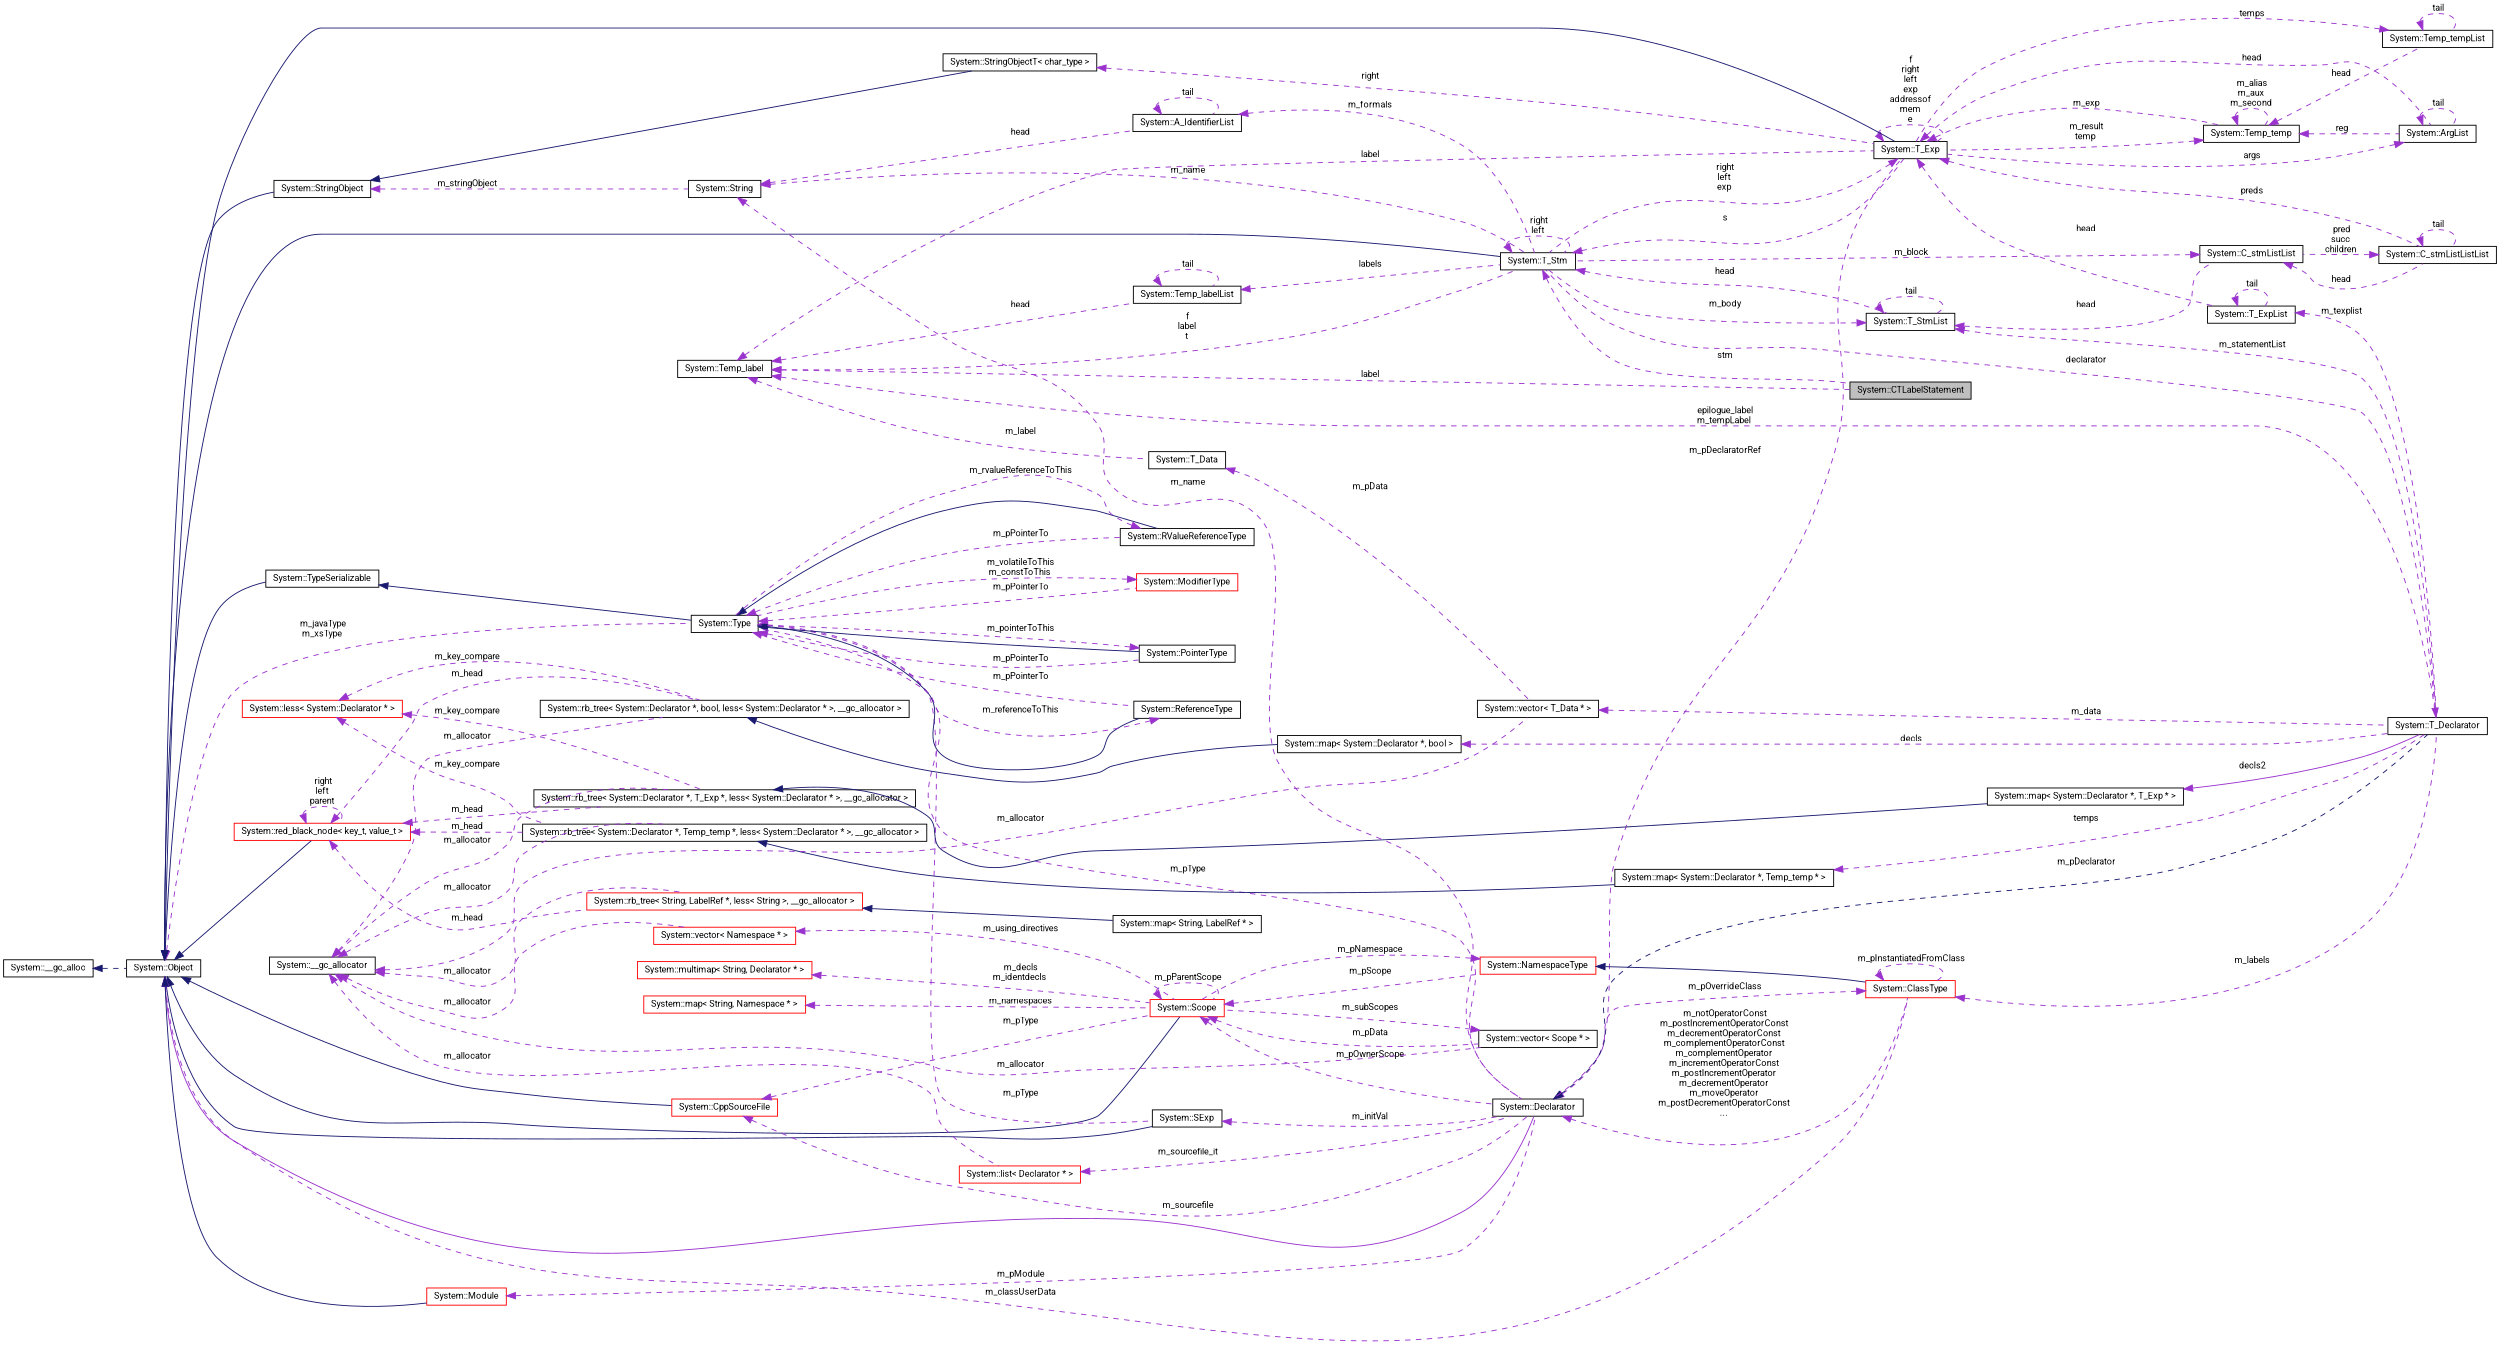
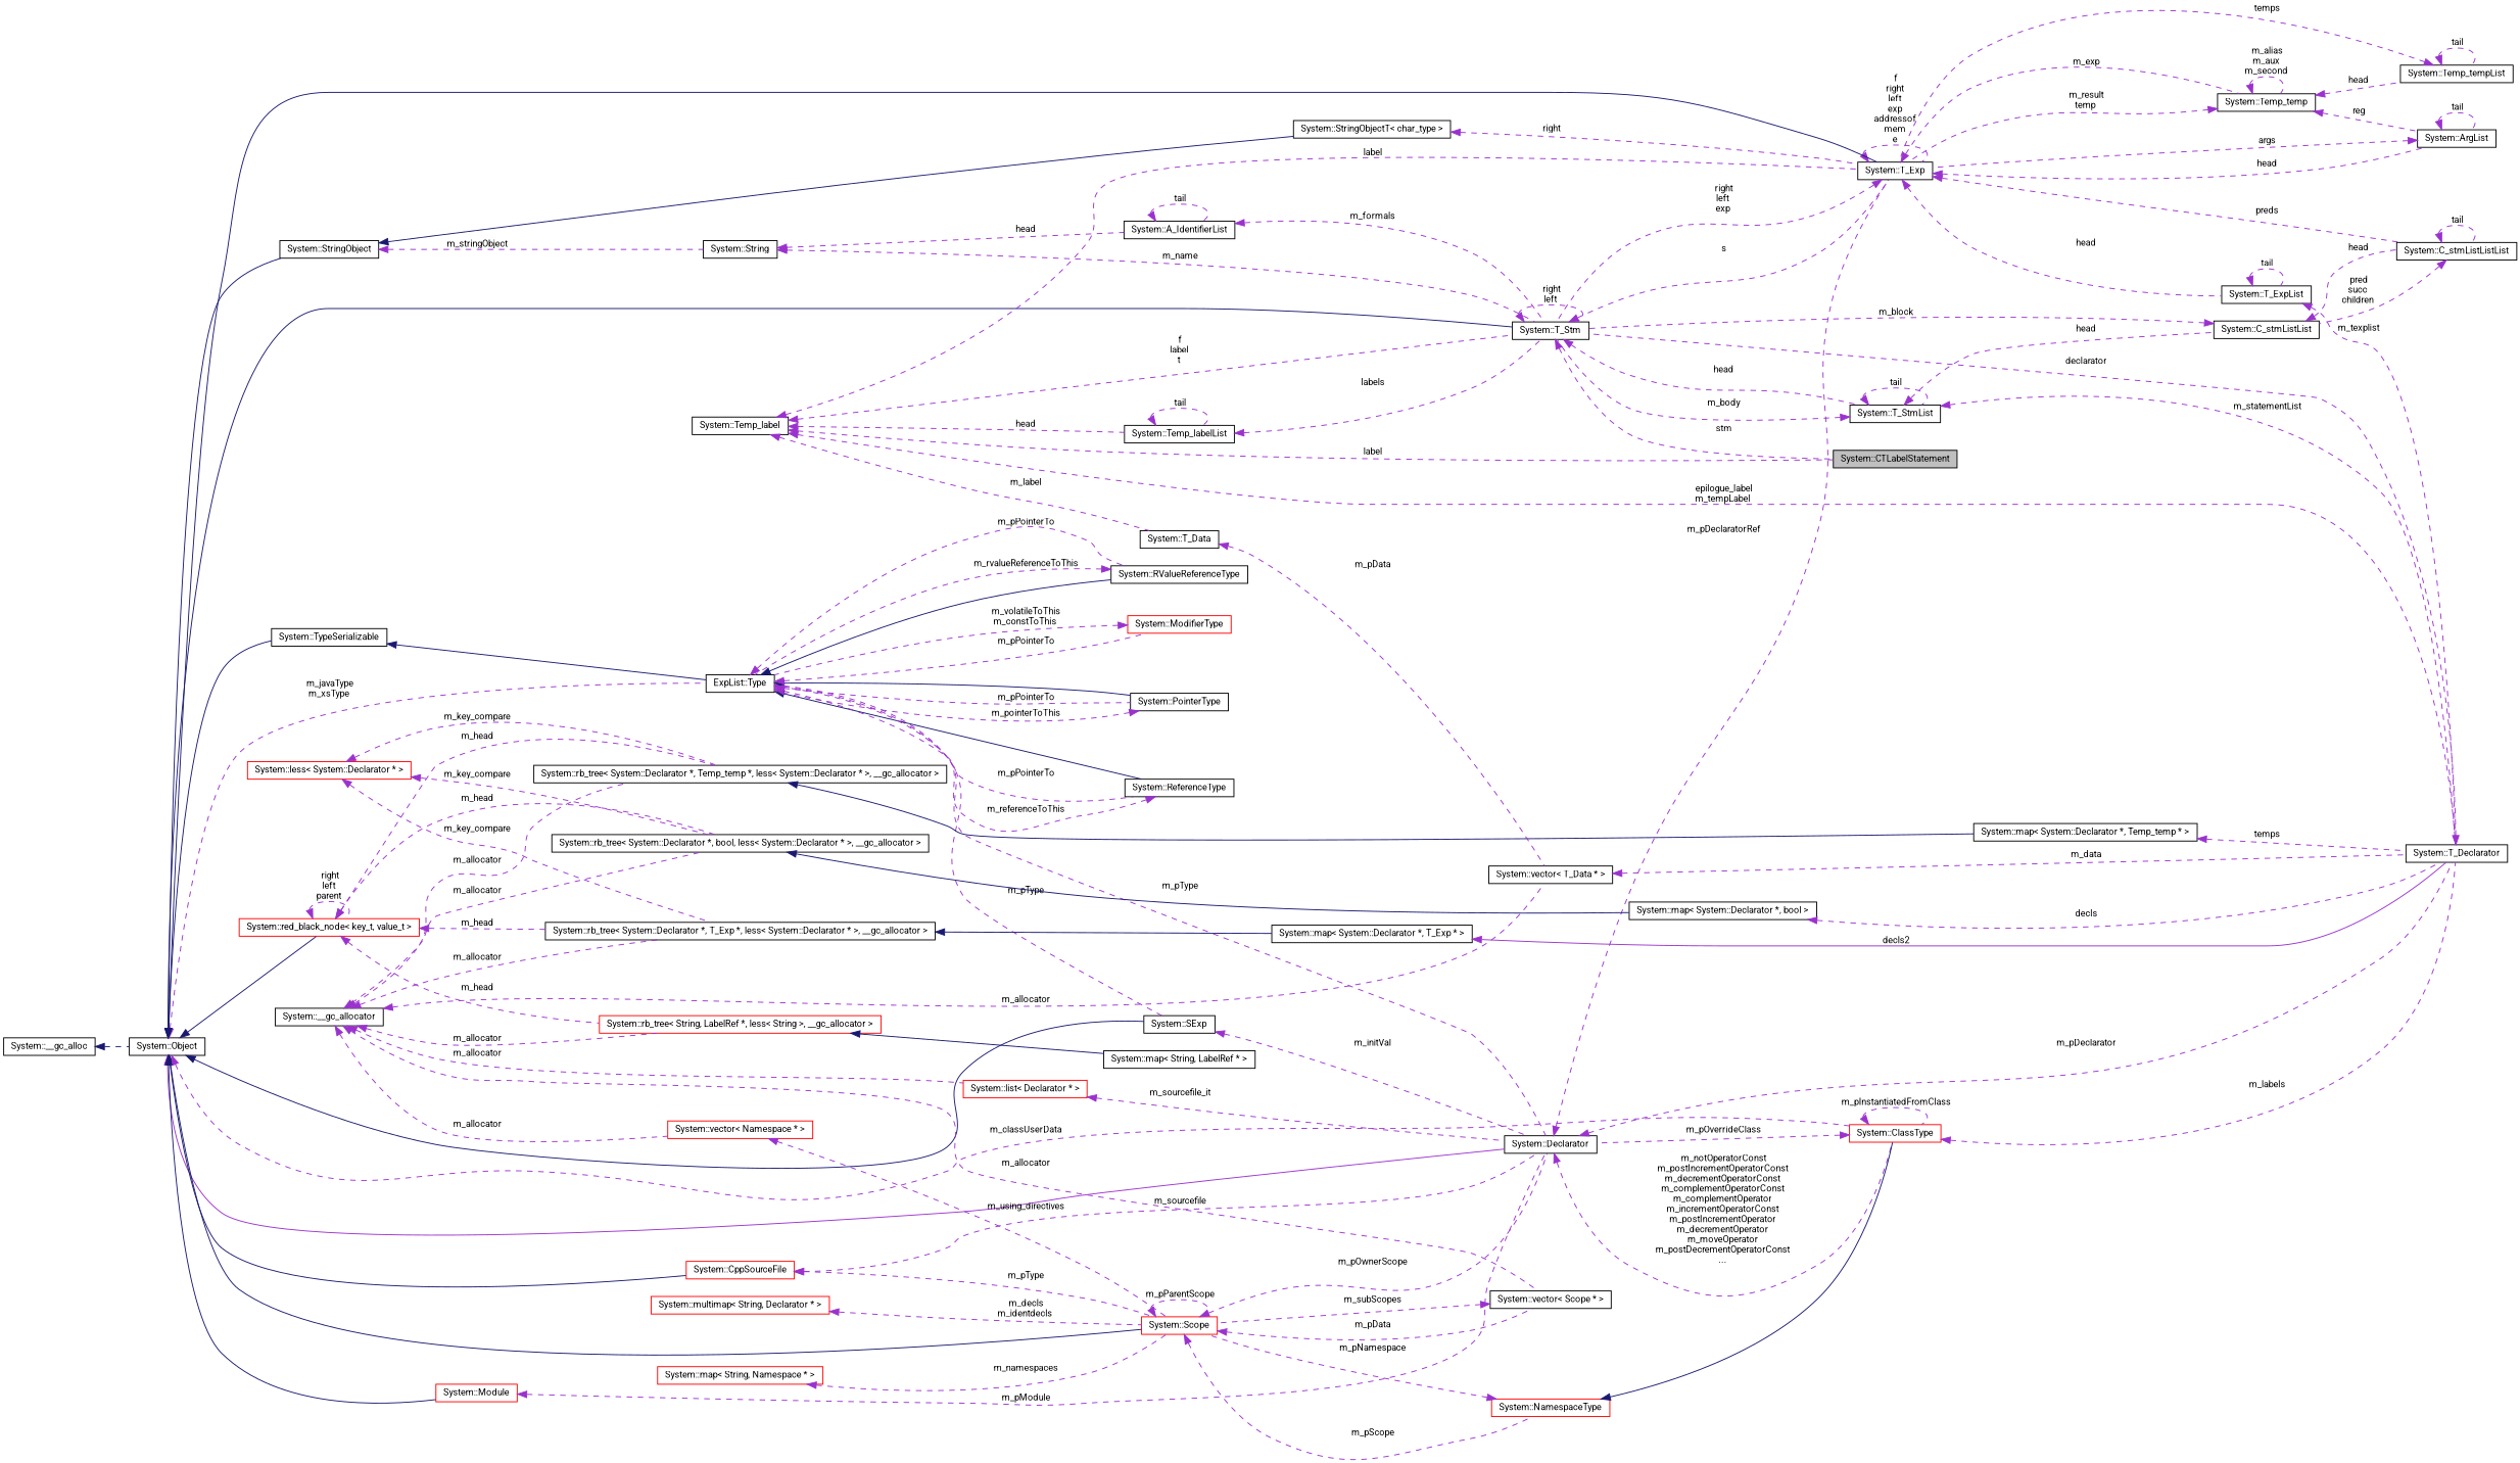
  digraph {
    fontname=Roboto
    rankdir=LR
    node [color=black fillcolor=white fontname=Roboto fontsize=10 shape=record style=filled]
    edge [color=darkorchid3 dir=back fontname=Roboto fontsize=10 labelfontname=Helvetica labelfontsize=10 style=dashed]
    n1 [fillcolor=grey75 fontcolor=black height=0.2 label="System::CTLabelStatement" width=0.4]
    n2 [height=0.2 label="System::T_Stm" width=0.4]
    n3 [height=0.2 label="System::T_StmList" width=0.4]
    n4 [height=0.2 label="System::T_Exp" width=0.4]
    n5 [height=0.2 label="System::T_Declarator" width=0.4]
    n6 [height=0.2 label="System::C_stmListList" width=0.4]
    n7 [height=0.2 label="System::T_ExpList" width=0.4]
    n8 [height=0.2 label="System::Temp_temp" width=0.4]
    n9 [height=0.2 label="System::ArgList" width=0.4]
    n10 [height=0.2 label="System::C_stmListListList" width=0.4]
    n11 [height=0.2 label="System::Object" width=0.4]
    n12 [color=red height=0.2 label="System::red_black_node\< key_t, value_t \>" width=0.4]
    n13 [height=0.2 label="System::Declarator" width=0.4]
-   n14 [height=0.2 label="System::Type" width=0.4]
+   n14 [height=0.2 label="ExpList::Type" width=0.4]
    n15 [height=0.2 label="System::TypeSerializable" width=0.4]
    n16 [color=red height=0.2 label="System::Scope" width=0.4]
    n17 [height=0.2 label="System::SExp" width=0.4]
    n18 [color=red height=0.2 label="System::CppSourceFile" width=0.4]
    n19 [color=red height=0.2 label="System::ClassType" width=0.4]
    n20 [height=0.2 label="System::StringObject" width=0.4]
    n21 [color=red height=0.2 label="System::Module" width=0.4]
    n22 [height=0.2 label="System::rb_tree\< System::Declarator *, bool, less\< System::Declarator * \>, __gc_allocator \>" width=0.4]
    n23 [height=0.2 label="System::rb_tree\< System::Declarator *, Temp_temp *, less\< System::Declarator * \>, __gc_allocator \>" width=0.4]
    n24 [color=red height=0.2 label="System::rb_tree\< String, LabelRef *, less\< String \>, __gc_allocator \>" width=0.4]
    n25 [height=0.2 label="System::rb_tree\< System::Declarator *, T_Exp *, less\< System::Declarator * \>, __gc_allocator \>" width=0.4]
    n26 [height=0.2 label="System::PointerType" width=0.4]
    n27 [height=0.2 label="System::ReferenceType" width=0.4]
    n28 [height=0.2 label="System::RValueReferenceType" width=0.4]
    n29 [color=red height=0.2 label="System::ModifierType" width=0.4]
    n30 [height=0.2 label="System::vector\< Scope * \>" width=0.4]
    n31 [color=red height=0.2 label="System::NamespaceType" width=0.4]
    n32 [height=0.2 label="System::String" width=0.4]
    n33 [height=0.2 label="System::StringObjectT\< char_type \>" width=0.4]
    n34 [height=0.2 label="System::__gc_alloc" width=0.4]
    n35 [height=0.2 label="System::Temp_labelList" width=0.4]
    n36 [height=0.2 label="System::Temp_label" width=0.4]
    n37 [height=0.2 label="System::T_Data" width=0.4]
    n38 [height=0.2 label="System::vector\< T_Data * \>" width=0.4]
    n39 [height=0.2 label="System::map\< System::Declarator *, bool \>" width=0.4]
    n40 [height=0.2 label="System::__gc_allocator" width=0.4]
    n41 [color=red height=0.2 label="System::vector\< Namespace * \>" width=0.4]
    n42 [color=red height=0.2 label="System::list\< Declarator * \>" width=0.4]
    n43 [height=0.2 label="System::map\< System::Declarator *, Temp_temp * \>" width=0.4]
    n44 [height=0.2 label="System::map\< String, LabelRef * \>" width=0.4]
    n45 [height=0.2 label="System::map\< System::Declarator *, T_Exp * \>" width=0.4]
    n46 [color=red height=0.2 label="System::less\< System::Declarator * \>" width=0.4]
    n47 [height=0.2 label="System::Temp_tempList" width=0.4]
    n48 [color=red height=0.2 label="System::multimap\< String, Declarator * \>" width=0.4]
    n49 [color=red height=0.2 label="System::map\< String, Namespace * \>" width=0.4]
    n50 [height=0.2 label="System::A_IdentifierList" width=0.4]
    n2 -> n1 [label=" stm"]
    n2 -> n2 [label=" right\nleft"]
    n2 -> n3 [label=" head"]
    n2 -> n4 [label=" s"]
    n3 -> n2 [label=" m_body"]
    n3 -> n3 [label=" tail"]
    n3 -> n5 [label=" m_statementList"]
    n3 -> n6 [label=" head"]
    n4 -> n2 [label=" right\nleft\nexp"]
    n4 -> n4 [label=" f\nright\nleft\nexp\naddressof\nmem\ne"]
    n4 -> n7 [label=" head"]
    n4 -> n8 [label=" m_exp"]
    n4 -> n9 [label=" head"]
    n4 -> n10 [label=" preds"]
    n5 -> n2 [label=" declarator"]
    n6 -> n2 [label=" m_block"]
    n6 -> n10 [label=" head"]
    n7 -> n5 [label=" m_texplist"]
    n7 -> n7 [label=" tail"]
    n8 -> n4 [label=" m_result\ntemp"]
    n8 -> n8 [label=" m_alias\nm_aux\nm_second"]
    n8 -> n9 [label=" reg"]
    n8 -> n47 [label=" head"]
    n9 -> n4 [label=" args"]
    n9 -> n9 [label=" tail"]
    n10 -> n6 [label=" pred\nsucc\nchildren"]
    n10 -> n10 [label=" tail"]
    n11 -> n2 [color=midnightblue style=solid]
    n11 -> n4 [color=midnightblue style=solid]
    n11 -> n12 [color=midnightblue style=solid]
    n11 -> n13 [style=solid]
    n11 -> n14 [label=" m_javaType\nm_xsType"]
    n11 -> n15 [color=midnightblue style=solid]
    n11 -> n16 [color=midnightblue style=solid]
    n11 -> n17 [color=midnightblue style=solid]
    n11 -> n18 [color=midnightblue style=solid]
    n11 -> n19 [label=" m_classUserData"]
    n11 -> n20 [color=midnightblue style=solid]
    n11 -> n21 [color=midnightblue style=solid]
    n12 -> n12 [label=" right\nleft\nparent"]
    n12 -> n22 [label=" m_head"]
    n12 -> n23 [label=" m_head"]
    n12 -> n24 [label=" m_head"]
    n12 -> n25 [label=" m_head"]
    n13 -> n4 [label=" m_pDeclaratorRef"]
-   n13 -> n5 [color=midnightblue label=" m_pDeclarator"]
+   n13 -> n5 [label=" m_pDeclarator"]
    n13 -> n19 [label=" m_notOperatorConst\nm_postIncrementOperatorConst\nm_decrementOperatorConst\nm_complementOperatorConst\nm_complementOperator\nm_incrementOperatorConst\nm_postIncrementOperator\nm_decrementOperator\nm_moveOperator\nm_postDecrementOperatorConst\n..."]
    n14 -> n13 [label=" m_pType"]
    n14 -> n17 [label=" m_pType"]
    n14 -> n26 [color=midnightblue style=solid]
    n14 -> n26 [label=" m_pPointerTo"]
    n14 -> n27 [color=midnightblue style=solid]
    n14 -> n27 [label=" m_pPointerTo"]
    n14 -> n28 [color=midnightblue style=solid]
    n14 -> n28 [label=" m_pPointerTo"]
    n14 -> n29 [label=" m_pPointerTo"]
    n15 -> n14 [color=midnightblue style=solid]
    n16 -> n13 [label=" m_pOwnerScope"]
    n16 -> n16 [label=" m_pParentScope"]
    n16 -> n30 [label=" m_pData"]
    n16 -> n31 [label=" m_pScope"]
    n17 -> n13 [label=" m_initVal"]
    n18 -> n13 [label=" m_sourcefile"]
    n18 -> n16 [label=" m_pType"]
    n19 -> n5 [label=" m_labels"]
    n19 -> n13 [label=" m_pOverrideClass"]
    n19 -> n19 [label=" m_pInstantiatedFromClass"]
    n20 -> n32 [label=" m_stringObject"]
    n20 -> n33 [color=midnightblue style=solid]
    n21 -> n13 [label=" m_pModule"]
    n22 -> n39 [color=midnightblue style=solid]
    n23 -> n43 [color=midnightblue style=solid]
    n24 -> n44 [color=midnightblue style=solid]
    n25 -> n45 [color=midnightblue style=solid]
    n26 -> n14 [label=" m_pointerToThis"]
    n27 -> n14 [label=" m_referenceToThis"]
    n28 -> n14 [label=" m_rvalueReferenceToThis"]
    n29 -> n14 [label=" m_volatileToThis\nm_constToThis"]
    n30 -> n16 [label=" m_subScopes"]
    n31 -> n16 [label=" m_pNamespace"]
    n31 -> n19 [color=midnightblue style=solid]
    n32 -> n2 [label=" m_name"]
-   n32 -> n13 [label=" m_name"]
    n32 -> n50 [label=" head"]
    n33 -> n4 [label=" right"]
    n34 -> n11 [color=midnightblue]
    n35 -> n2 [label=" labels"]
    n35 -> n35 [label=" tail"]
    n36 -> n1 [label=" label"]
    n36 -> n2 [label=" f\nlabel\nt"]
    n36 -> n4 [label=" label"]
    n36 -> n5 [label=" epilogue_label\nm_tempLabel"]
    n36 -> n35 [label=" head"]
    n36 -> n37 [label=" m_label"]
    n37 -> n38 [label=" m_pData"]
    n38 -> n5 [label=" m_data"]
    n39 -> n5 [label=" decls"]
    n40 -> n22 [label=" m_allocator"]
    n40 -> n23 [label=" m_allocator"]
    n40 -> n24 [label=" m_allocator"]
    n40 -> n25 [label=" m_allocator"]
    n40 -> n30 [label=" m_allocator"]
    n40 -> n38 [label=" m_allocator"]
    n40 -> n41 [label=" m_allocator"]
    n40 -> n42 [label=" m_allocator"]
    n41 -> n16 [label=" m_using_directives"]
    n42 -> n13 [label=" m_sourcefile_it"]
    n43 -> n5 [label=" temps"]
    n45 -> n5 [label=" decls2" style=solid]
    n46 -> n22 [label=" m_key_compare"]
    n46 -> n23 [label=" m_key_compare"]
    n46 -> n25 [label=" m_key_compare"]
    n47 -> n4 [label=" temps"]
    n47 -> n47 [label=" tail"]
    n48 -> n16 [label=" m_decls\nm_identdecls"]
    n49 -> n16 [label=" m_namespaces"]
    n50 -> n2 [label=" m_formals"]
    n50 -> n50 [label=" tail"]
  }
